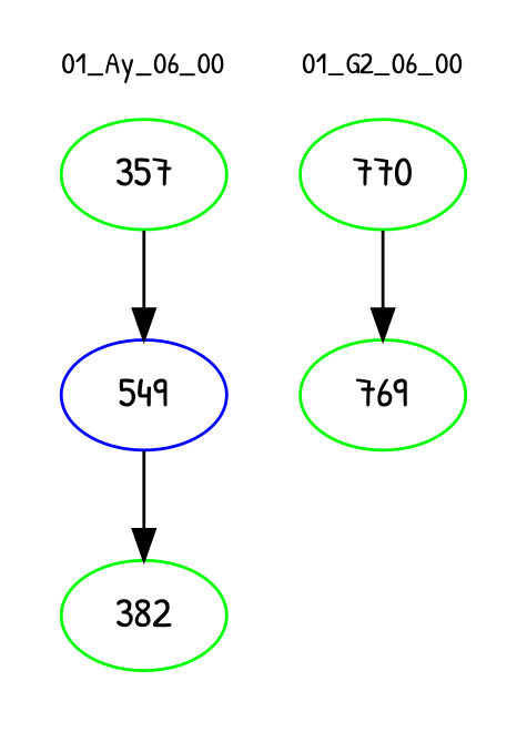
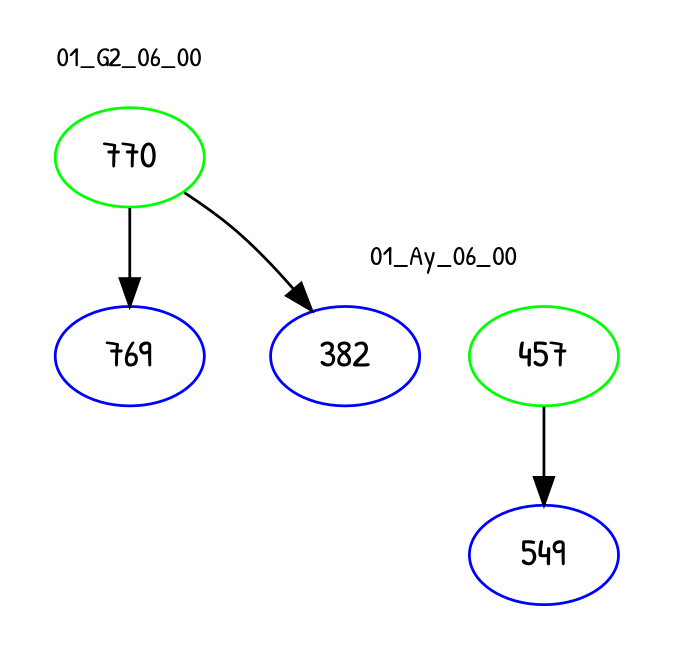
  digraph {
    fontname="Patrick Hand"
    node [color=green fontname="Patrick Hand"]
    edge [color=black fontname="Patrick Hand"]
-   n1 [label=357]
+   n1 [label=457]
    n2 [color=blue label=549]
-   n3 [label=382]
+   n3 [color=blue label=382]
    n4 [label=770]
-   n5 [label=769]
+   n5 [color=blue label=769]
    subgraph cluster_1 {
      color=white
      fontsize=10
      label="01_Ay_06_00"
      n1
      n2
      n3
    }
    subgraph cluster_2 {
      color=white
      fontsize=10
      label="01_G2_06_00"
      n4
      n5
    }
    n1 -> n2
-   n2 -> n3
+   n4 -> n3
    n4 -> n5
  }
